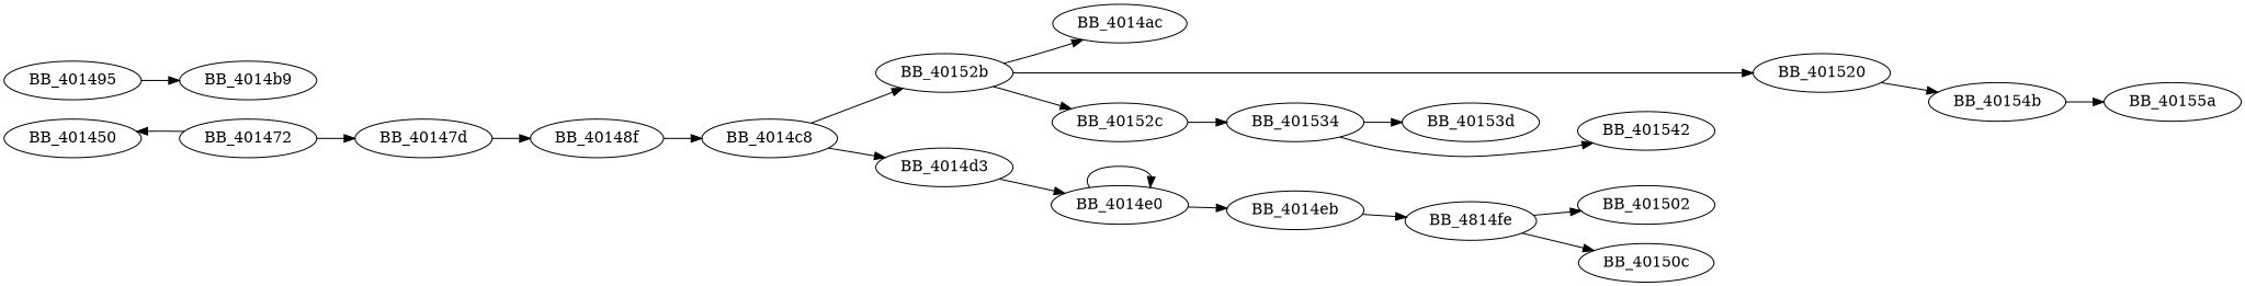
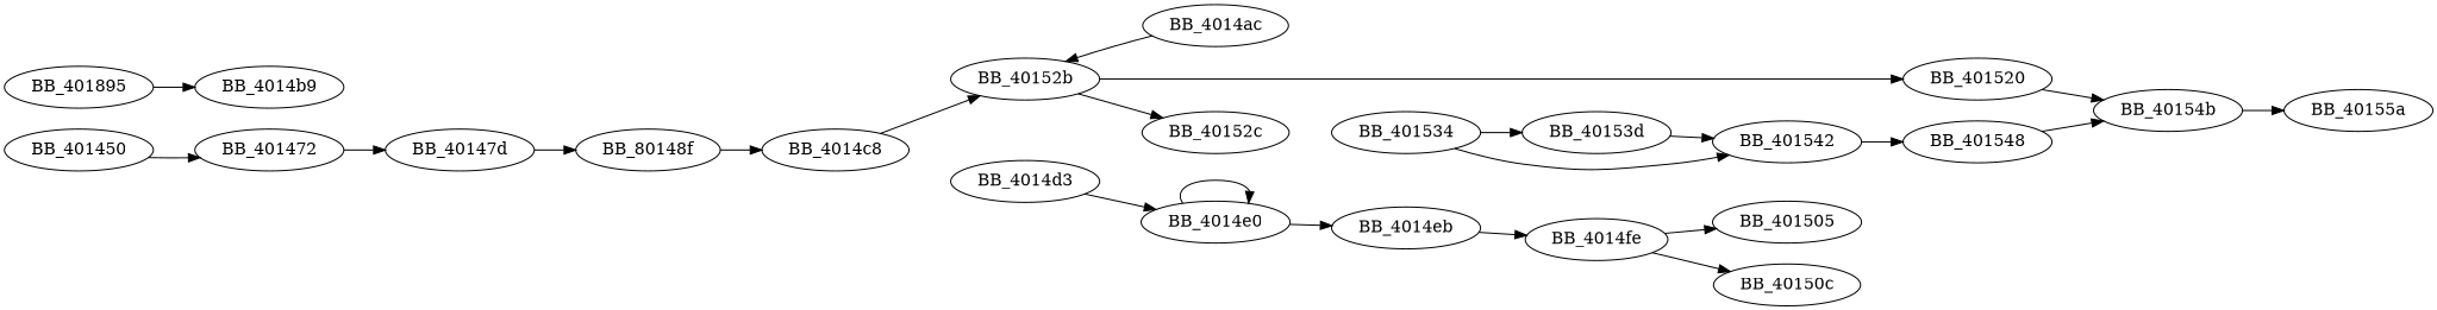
  digraph {
    rankdir=LR
    BB_401450
    BB_401472
    BB_40147d
-   BB_40148f
-   BB_401495
+   BB_40148f [label=BB_80148f]
+   BB_401495 [label=BB_401895]
    BB_4014b9
    BB_4014c8
    n8 [label=BB_40152b]
    BB_4014ac
    BB_401520
    BB_40152c
    BB_4014d3
    BB_40154b
    BB_401534
    BB_4014e0
    BB_4014eb
-   BB_4014fe [label=BB_4814fe]
-   BB_401505 [label=BB_401502]
+   BB_4014fe
+   BB_401505
    BB_40150c
    BB_40155a
    BB_40153d
    BB_401542
-   BB_401472 -> BB_401450
+   BB_401548
+   BB_401450 -> BB_401472
    BB_401472 -> BB_40147d
    BB_40147d -> BB_40148f
    BB_40148f -> BB_4014c8
    BB_401495 -> BB_4014b9
    BB_4014c8 -> n8
-   BB_4014c8 -> BB_4014d3
    n8 -> BB_401520
    n8 -> BB_40152c
-   n8 -> BB_4014ac
+   BB_4014ac -> n8
    BB_401520 -> BB_40154b
-   BB_40152c -> BB_401534
    BB_4014d3 -> BB_4014e0
    BB_40154b -> BB_40155a
    BB_401534 -> BB_40153d
    BB_401534 -> BB_401542
    BB_4014e0 -> BB_4014e0
    BB_4014e0 -> BB_4014eb
    BB_4014eb -> BB_4014fe
    BB_4014fe -> BB_401505
    BB_4014fe -> BB_40150c
+   BB_40153d -> BB_401542
+   BB_401542 -> BB_401548
+   BB_401548 -> BB_40154b
  }
